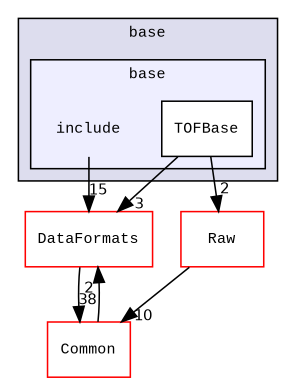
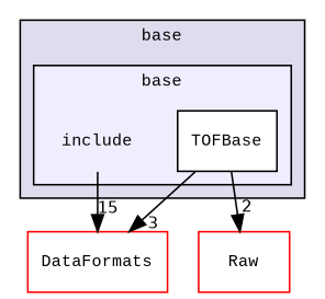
  digraph {
    compound=true
    fontname="Liberation Mono"
    node [fontname="Liberation Mono" fontsize=10 shape=box color=red]
    edge [fontname="Liberation Mono" headlabel=2 labeldistance=1.5 labelfontname=Helvetica labelfontsize=10]
    n1 [label=include shape=plaintext color=""]
    n2 [color=black fillcolor=white label=TOFBase style=filled]
    n3 [label=DataFormats]
    n4 [label=Raw]
-   n5 [label=Common]
    subgraph cluster_1 {
      bgcolor="#ddddee"
      fontsize=10
      label=base
      pencolor=black
      subgraph cluster_2 {
        bgcolor="#eeeeff"
        fontsize=10
        label=base
        pencolor=black
        n1
        n2
      }
    }
    n1 -> n3 [headlabel=15]
    n2 -> n3 [headlabel=3]
    n2 -> n4
-   n3 -> n5 [headlabel=38]
-   n4 -> n5 [headlabel=10]
-   n5 -> n3
  }
